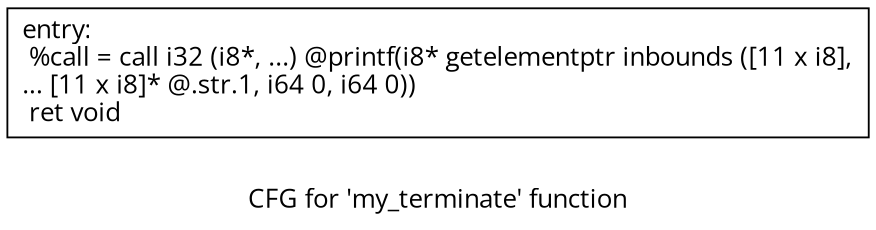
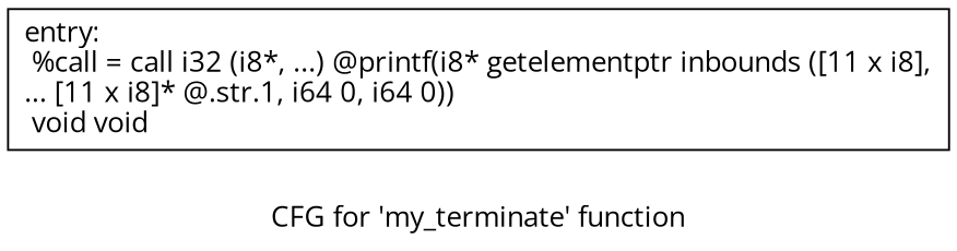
  digraph {
    label="CFG for 'my_terminate' function"
    rankdir=LR
    fontname="Open Sans"
-   n1 [label="{entry:\l  %call = call i32 (i8*, ...) @printf(i8* getelementptr inbounds ([11 x i8],\l... [11 x i8]* @.str.1, i64 0, i64 0))\l  ret void\l}" shape=record style=filled fillcolor=white fontname="Open Sans"]
+   n1 [label="{entry:\l  %call = call i32 (i8*, ...) @printf(i8* getelementptr inbounds ([11 x i8],\l... [11 x i8]* @.str.1, i64 0, i64 0))\l  void void\l}" shape=record style=filled fillcolor=white fontname="Open Sans"]
  }
